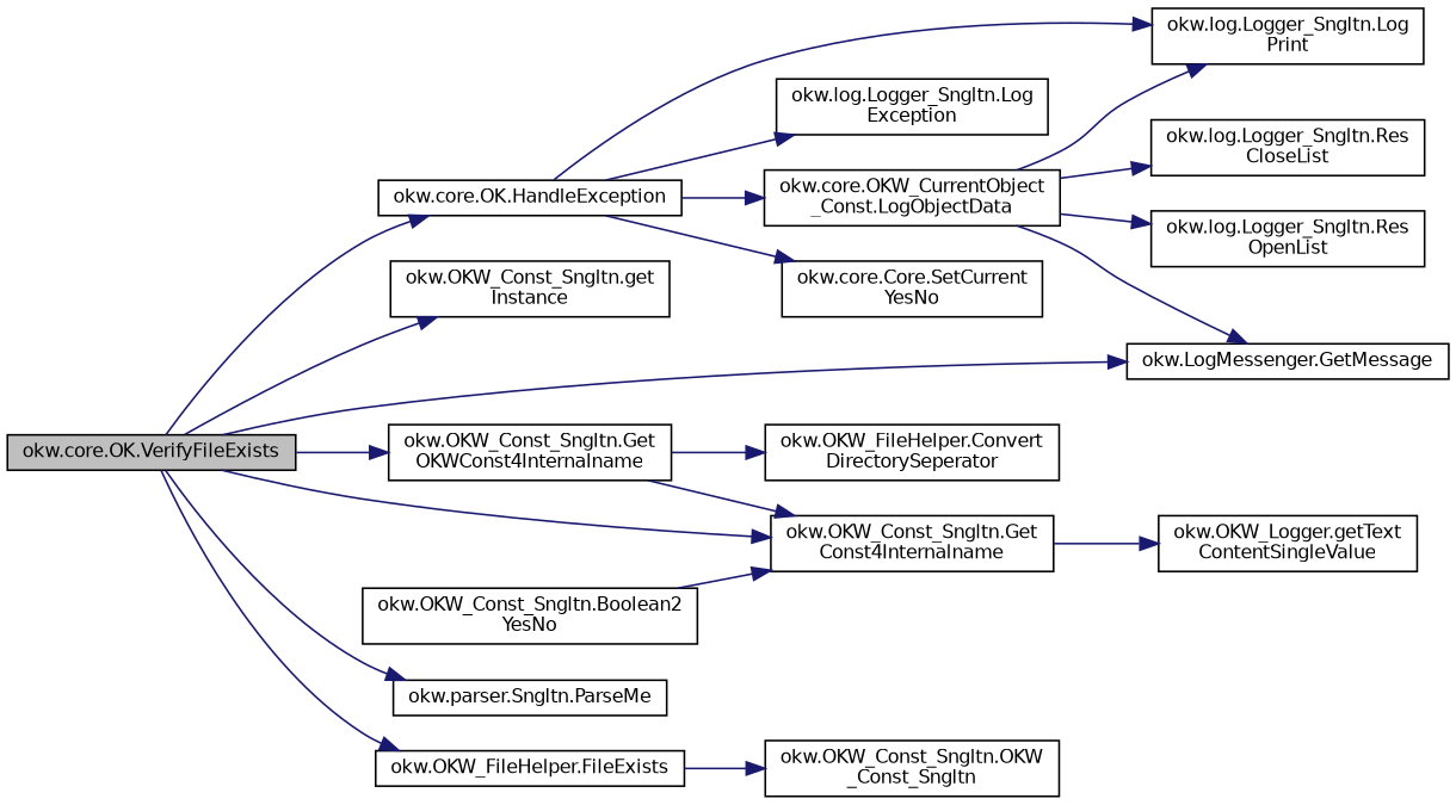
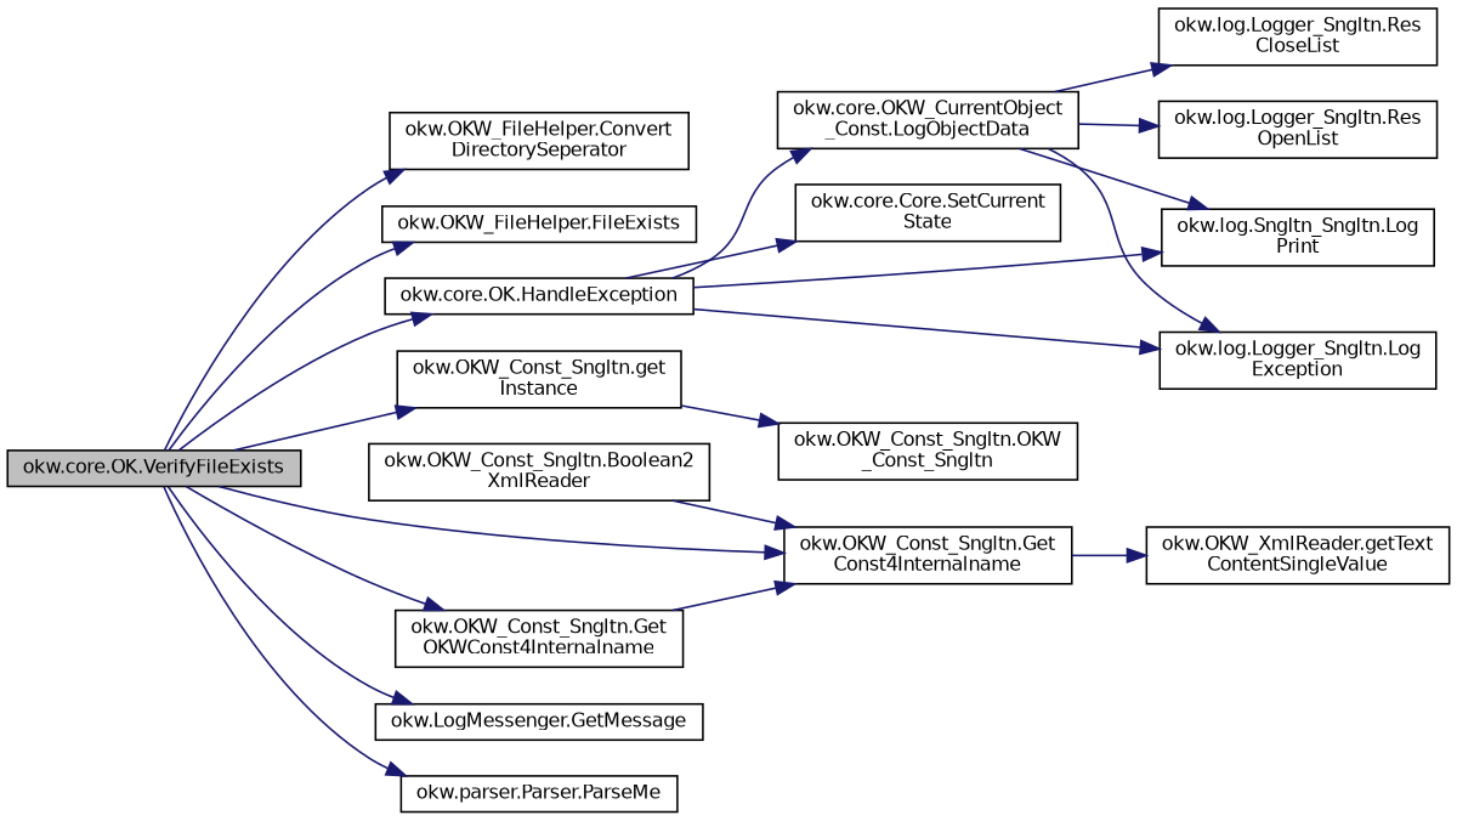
  digraph {
    rankdir=LR
    node [color=black fillcolor=white fontname=Helvetica fontsize=10 shape=record style=filled]
    edge [color=midnightblue fontname=Helvetica fontsize=10 labelfontname=Helvetica labelfontsize=10 style=solid]
    n1 [fillcolor=grey75 fontcolor=black height=0.2 label="okw.core.OK.VerifyFileExists" width=0.4]
    n2 [height=0.2 label="okw.OKW_Const_Sngltn.get\lInstance" width=0.4]
    n3 [height=0.2 label="okw.OKW_Const_Sngltn.Get\lOKWConst4Internalname" width=0.4]
    n4 [height=0.2 label="okw.OKW_Const_Sngltn.Get\lConst4Internalname" width=0.4]
    n5 [height=0.2 label="okw.LogMessenger.GetMessage" width=0.4]
-   n6 [height=0.2 label="okw.parser.Sngltn.ParseMe" width=0.4]
+   n6 [height=0.2 label="okw.parser.Parser.ParseMe" width=0.4]
    n7 [height=0.2 label="okw.OKW_FileHelper.Convert\lDirectorySeperator" width=0.4]
    n8 [height=0.2 label="okw.OKW_FileHelper.FileExists" width=0.4]
    n9 [height=0.2 label="okw.core.OK.HandleException" width=0.4]
    n10 [height=0.2 label="okw.OKW_Const_Sngltn.OKW\l_Const_Sngltn" width=0.4]
-   n11 [height=0.2 label="okw.OKW_Logger.getText\lContentSingleValue" width=0.4]
-   n12 [height=0.2 label="okw.OKW_Const_Sngltn.Boolean2\lYesNo" width=0.4]
-   n13 [height=0.2 label="okw.log.Logger_Sngltn.Log\lPrint" width=0.4]
+   n11 [height=0.2 label="okw.OKW_XmlReader.getText\lContentSingleValue" width=0.4]
+   n12 [height=0.2 label="okw.OKW_Const_Sngltn.Boolean2\lXmlReader" width=0.4]
+   n13 [height=0.2 label="okw.log.Sngltn_Sngltn.Log\lPrint" width=0.4]
    n14 [height=0.2 label="okw.log.Logger_Sngltn.Log\lException" width=0.4]
    n15 [height=0.2 label="okw.core.OKW_CurrentObject\l_Const.LogObjectData" width=0.4]
-   n16 [height=0.2 label="okw.core.Core.SetCurrent\lYesNo" width=0.4]
+   n16 [height=0.2 label="okw.core.Core.SetCurrent\lState" width=0.4]
    n17 [height=0.2 label="okw.log.Logger_Sngltn.Res\lOpenList" width=0.4]
    n18 [height=0.2 label="okw.log.Logger_Sngltn.Res\lCloseList" width=0.4]
    n1 -> n2
    n1 -> n3
    n1 -> n4
    n1 -> n5
    n1 -> n6
-   n3 -> n7
+   n1 -> n7
    n1 -> n8
    n1 -> n9
-   n8 -> n10
+   n2 -> n10
    n3 -> n4
    n4 -> n11
    n9 -> n13
    n9 -> n14
    n9 -> n15
    n9 -> n16
    n12 -> n4
-   n15 -> n5
+   n15 -> n14
    n15 -> n13
    n15 -> n17
    n15 -> n18
  }
